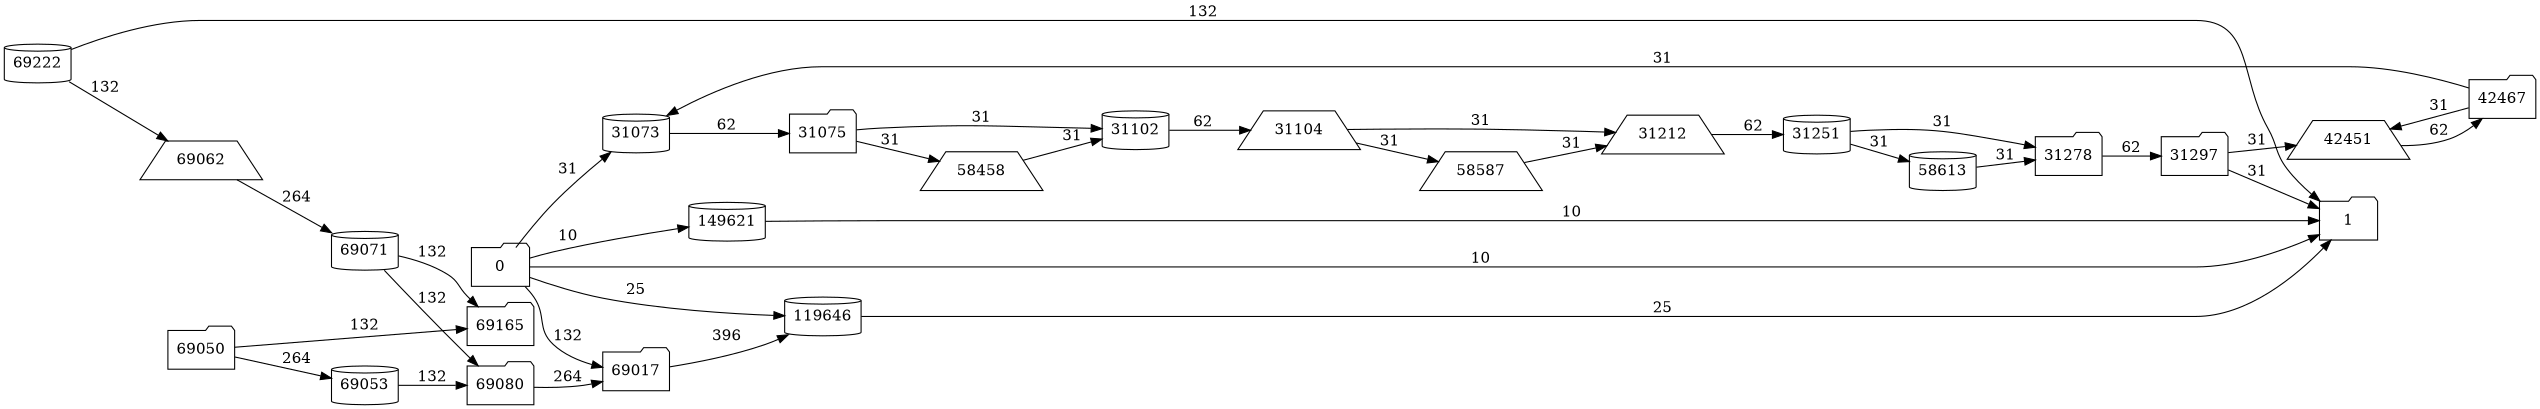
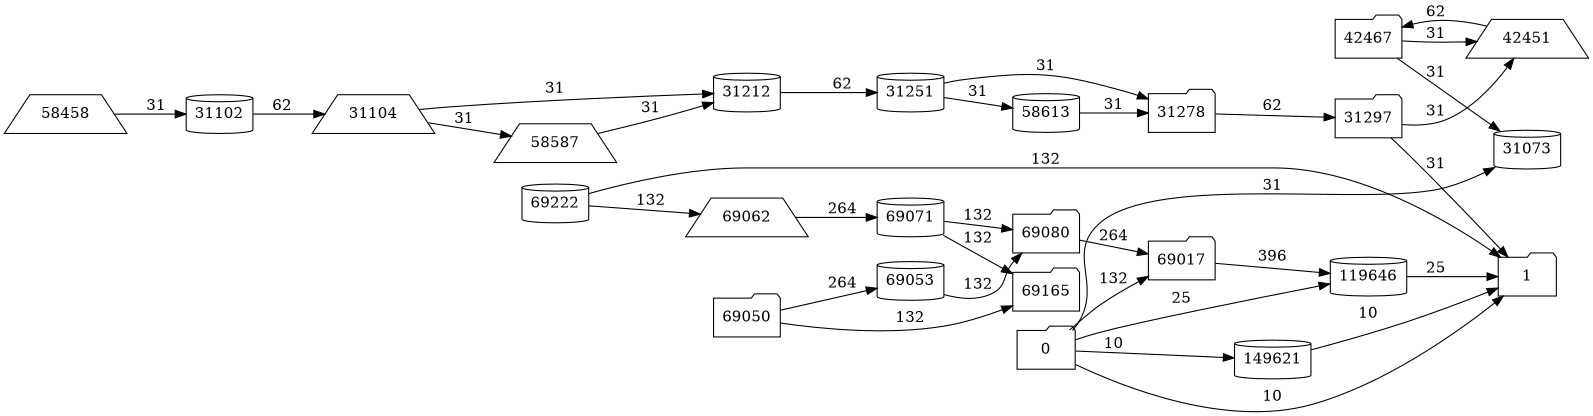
  digraph {
    rankdir=LR
    node [shape=folder]
    31073 [shape=cylinder]
-   31075
    31102 [shape=cylinder]
    58458 [shape=trapezium]
    31104 [shape=trapezium]
-   31212 [shape=trapezium]
+   31212 [shape=cylinder]
    58587 [shape=trapezium]
    31251 [shape=cylinder]
    31278
    58613 [shape=cylinder]
    31297
    42451 [shape=trapezium]
    1
    42467
    119646 [shape=cylinder]
    69017
    69053 [shape=cylinder]
    69050
    69165
    69080
    69062 [shape=trapezium]
    69071 [shape=cylinder]
    69222 [shape=cylinder]
    149621 [shape=cylinder]
    0
-   31073 -> 31075 [label=62]
-   31075 -> 31102 [label=31]
-   31075 -> 58458 [label=31]
    31102 -> 31104 [label=62]
    58458 -> 31102 [label=31]
    31104 -> 31212 [label=31]
    31104 -> 58587 [label=31]
    31212 -> 31251 [label=62]
    58587 -> 31212 [label=31]
    31251 -> 31278 [label=31]
    31251 -> 58613 [label=31]
    31278 -> 31297 [label=62]
    58613 -> 31278 [label=31]
    31297 -> 42451 [label=31]
    31297 -> 1 [label=31]
    42451 -> 42467 [label=62]
    42467 -> 31073 [label=31]
    42467 -> 42451 [label=31]
    119646 -> 1 [label=25]
    69017 -> 119646 [label=396]
    69053 -> 69080 [label=132]
    69050 -> 69053 [label=264]
    69050 -> 69165 [label=132]
    69080 -> 69017 [label=264]
    69062 -> 69071 [label=264]
    69071 -> 69165 [label=132]
    69071 -> 69080 [label=132]
    69222 -> 1 [label=132]
    69222 -> 69062 [label=132]
    149621 -> 1 [label=10]
    0 -> 31073 [label=31]
    0 -> 1 [label=10]
    0 -> 119646 [label=25]
    0 -> 69017 [label=132]
    0 -> 149621 [label=10]
  }
